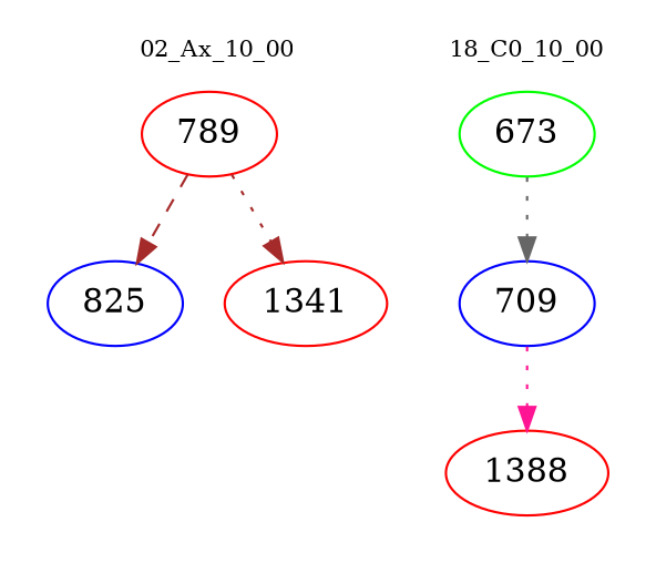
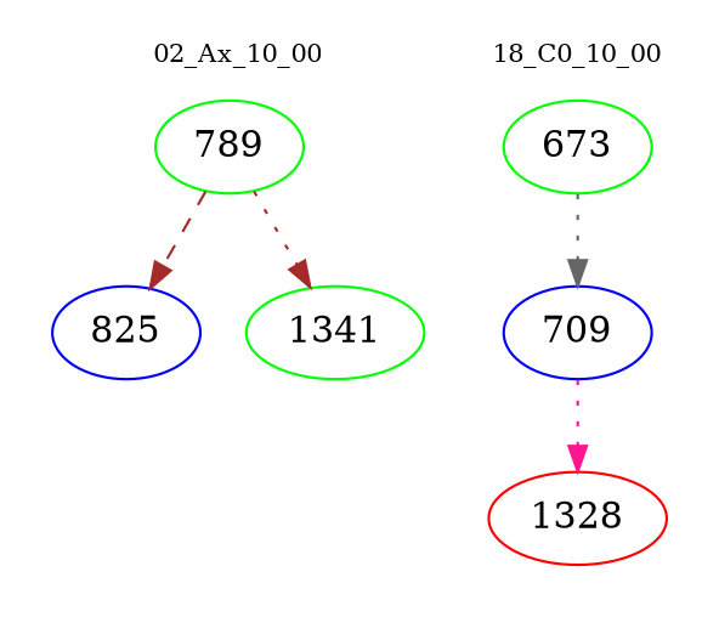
  digraph {
    node [color=green]
    edge [color=brown style=dotted]
-   n1 [color=red label=789]
+   n1 [label=789]
    n2 [color=blue label=825]
-   n3 [color=red label=1341]
+   n3 [label=1341]
    n4 [label=673]
    n5 [color=blue label=709]
-   n6 [color=red label=1388]
+   n6 [color=red label=1328]
    subgraph cluster_1 {
      color=white
      fontsize=10
      label="02_Ax_10_00"
      n1
      n2
      n3
    }
    subgraph cluster_2 {
      color=white
      fontsize=10
      label="18_C0_10_00"
      n4
      n5
      n6
    }
    n1 -> n2 [style=dashed]
    n1 -> n3
    n4 -> n5 [color=gray40]
    n5 -> n6 [color=deeppink]
  }
